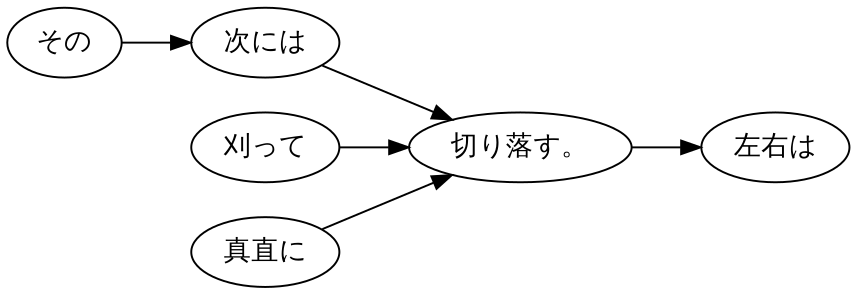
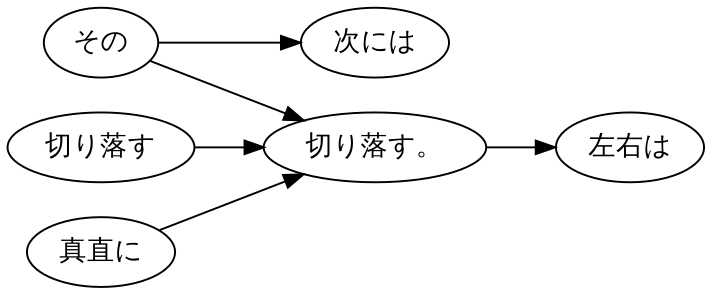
  digraph {
    fontname="Liberation Serif"
    rankdir=LR
    node [fontname="Liberation Serif"]
    edge [fontname="Liberation Serif"]
    n1 [label="その"]
    n2 [label="次には"]
    n3 [label="切り落す。"]
    n4 [label="左右は"]
-   n5 [label="刈って"]
+   n5 [label="切り落す"]
    n6 [label="真直に"]
    n1 -> n2
-   n2 -> n3
+   n1 -> n3
    n3 -> n4
    n5 -> n3
    n6 -> n3
  }
